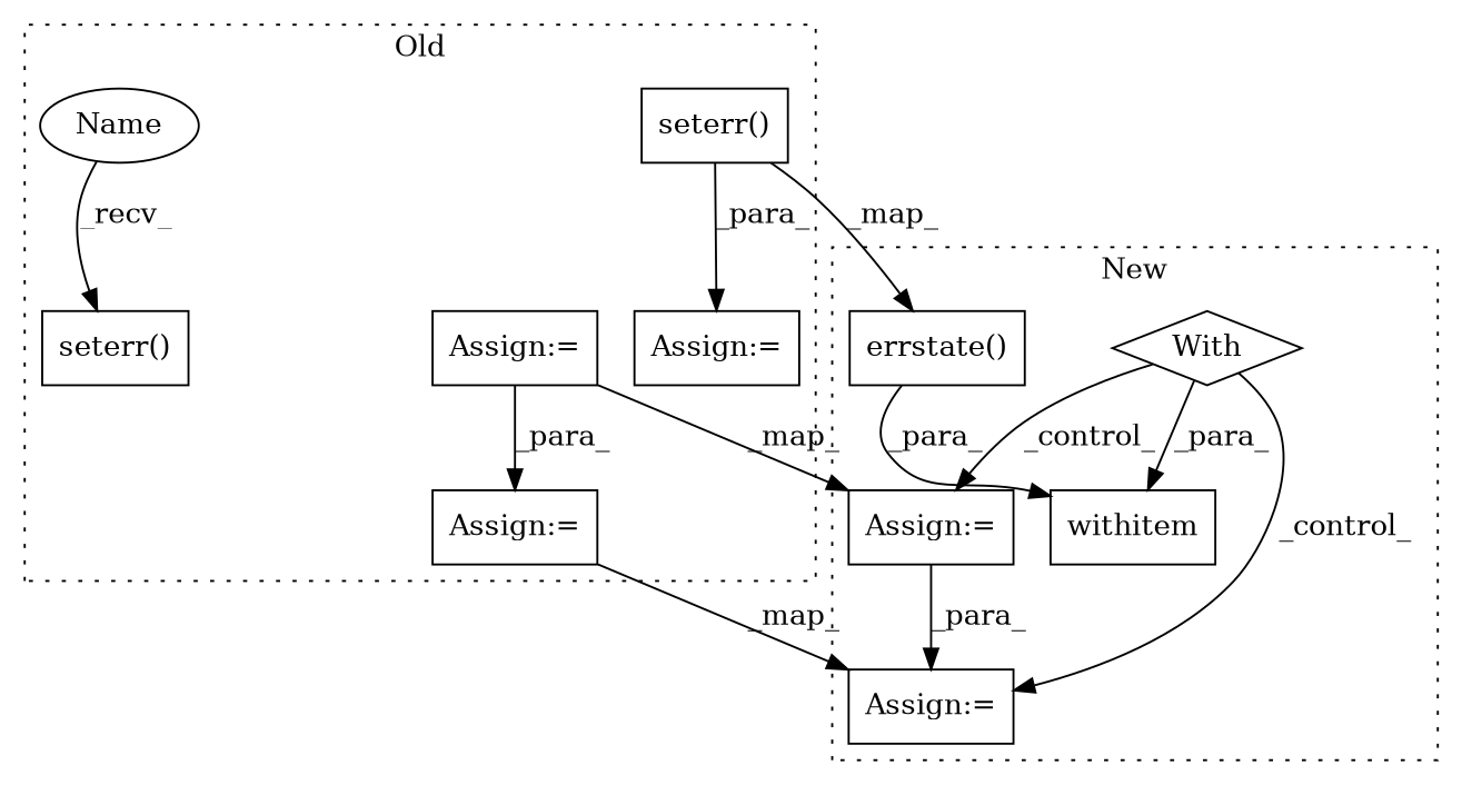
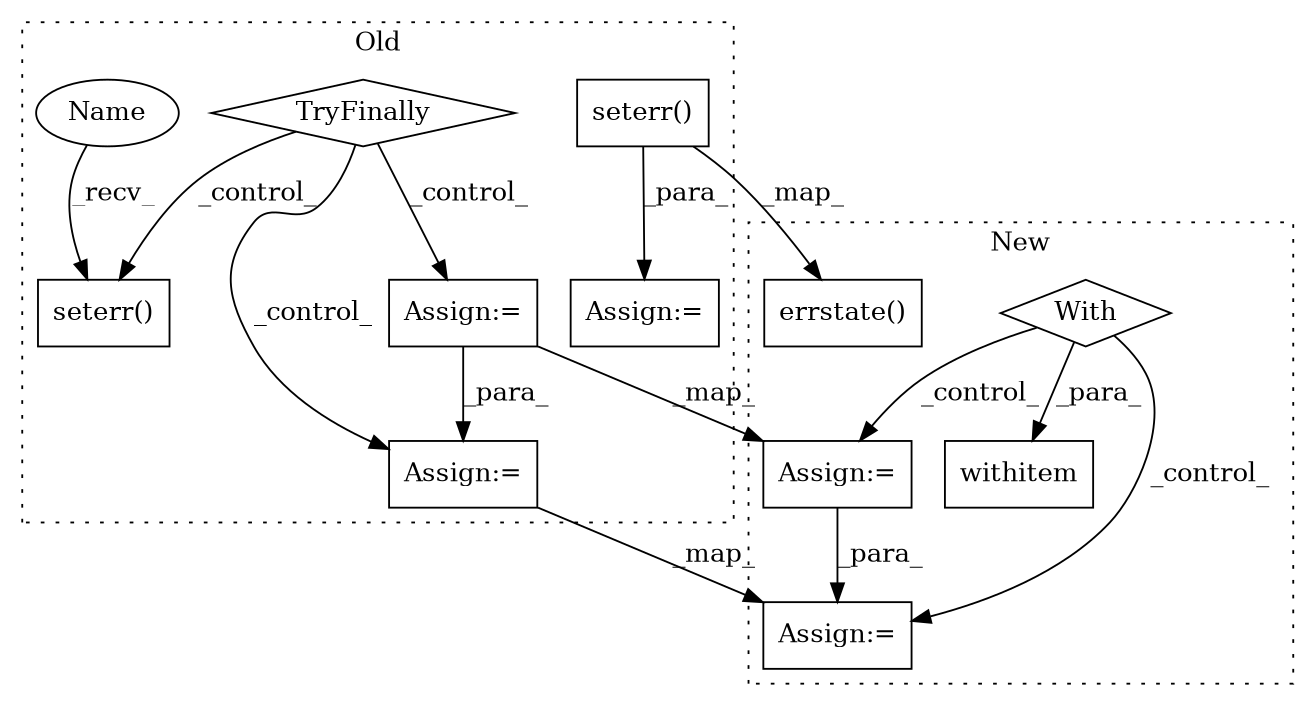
  digraph {
    node [a=68 l=3 s=101403 shape=box]
    n1 [a=75 l=23 label="seterr()" s=100979]
    n2 [a=75 l=20 label="seterr()"]
+   n3 [a=64 l=17 label=TryFinally s=101011 shape=diamond]
    n4 [label="Assign:=" s=100976]
    n5 [label="Assign:=" s=101323]
    n6 [label="Assign:=" s=101030]
    n7 [a=87 l=2 label=Name shape=ellipse]
    n8 [a=75 l=25 label="errstate()" s=100777]
    n9 [a=39 l="5,37" label=With s="100772,100779" shape=diamond]
    n10 [a=49 l=2 label=withitem s=100777]
    n11 [label="Assign:=" s=101111]
    n12 [label="Assign:=" s=100818]
    subgraph cluster_1 {
      label=Old
      style=dotted
      n1
      n2
+     n3
      n4
      n5
      n6
      n7
    }
    subgraph cluster_2 {
      label=New
      style=dotted
      n8
      n9
      n10
      n11
      n12
    }
    n1 -> n4 [label=_para_]
    n1 -> n8 [label=_map_]
+   n3 -> n2 [label=_control_]
+   n3 -> n5 [label=_control_]
+   n3 -> n6 [label=_control_]
    n5 -> n11 [label=_map_]
    n6 -> n5 [label=_para_]
    n6 -> n12 [label=_map_]
    n7 -> n2 [label=_recv_]
-   n8 -> n10 [label=_para_]
    n9 -> n10 [label=_para_]
    n9 -> n11 [label=_control_]
    n9 -> n12 [label=_control_]
    n12 -> n11 [label=_para_]
  }
